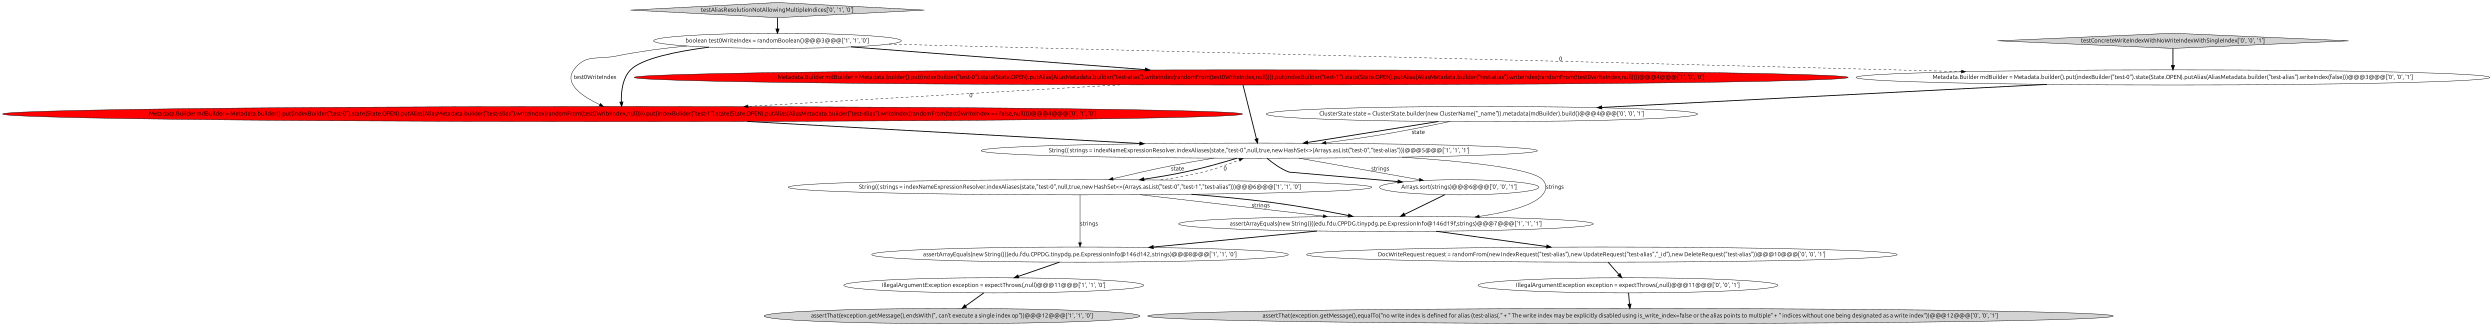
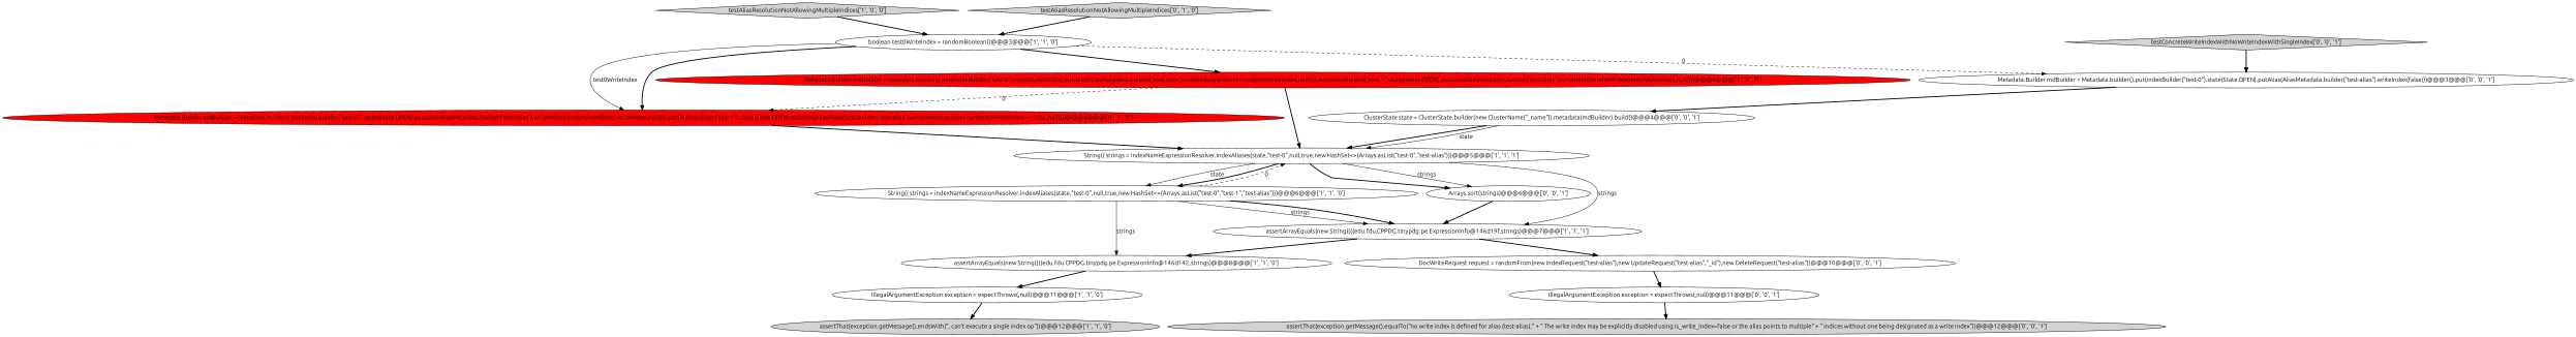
  digraph {
    fontname=Ubuntu
    node [fillcolor=white shape=ellipse style=filled fontname=Ubuntu]
    edge [style=bold fontname=Ubuntu]
    n1 [label="Metadata.Builder mdBuilder = Metadata.builder().put(indexBuilder(\"test-0\").state(State.OPEN).putAlias(AliasMetadata.builder(\"test-alias\").writeIndex(false)))@@@3@@@['0', '0', '1']"]
    n2 [label="ClusterState state = ClusterState.builder(new ClusterName(\"_name\")).metadata(mdBuilder).build()@@@4@@@['0', '0', '1']"]
    n3 [label="String(( strings = indexNameExpressionResolver.indexAliases(state,\"test-0\",null,true,new HashSet<>(Arrays.asList(\"test-0\",\"test-alias\")))@@@5@@@['1', '1', '1']"]
    n4 [label="String(( strings = indexNameExpressionResolver.indexAliases(state,\"test-0\",null,true,new HashSet<>(Arrays.asList(\"test-0\",\"test-1\",\"test-alias\")))@@@6@@@['1', '1', '0']"]
    n5 [label="Arrays.sort(strings)@@@6@@@['0', '0', '1']"]
    n6 [label="assertArrayEquals(new String((((edu.fdu.CPPDG.tinypdg.pe.ExpressionInfo@146d19f,strings)@@@7@@@['1', '1', '1']"]
    n7 [label="assertArrayEquals(new String((((edu.fdu.CPPDG.tinypdg.pe.ExpressionInfo@146d142,strings)@@@8@@@['1', '1', '0']"]
    n8 [fillcolor=red label="Metadata.Builder mdBuilder = Metadata.builder().put(indexBuilder(\"test-0\").state(State.OPEN).putAlias(AliasMetadata.builder(\"test-alias\").writeIndex(randomFrom(test0WriteIndex,null)))).put(indexBuilder(\"test-1\").state(State.OPEN).putAlias(AliasMetadata.builder(\"test-alias\").writeIndex(randomFrom(test0WriteIndex == false,null))))@@@4@@@['0', '1', '0']"]
    n9 [label="IllegalArgumentException exception = expectThrows(,null)@@@11@@@['1', '1', '0']"]
    n10 [fillcolor=lightgray label="assertThat(exception.getMessage(),endsWith(\", can't execute a single index op\"))@@@12@@@['1', '1', '0']"]
+   n11 [fillcolor=lightgray label="testAliasResolutionNotAllowingMultipleIndices['1', '0', '0']" shape=diamond]
    n12 [label="boolean test0WriteIndex = randomBoolean()@@@3@@@['1', '1', '0']"]
    n13 [fillcolor=red label="Metadata.Builder mdBuilder = Metadata.builder().put(indexBuilder(\"test-0\").state(State.OPEN).putAlias(AliasMetadata.builder(\"test-alias\").writeIndex(randomFrom(test0WriteIndex,null)))).put(indexBuilder(\"test-1\").state(State.OPEN).putAlias(AliasMetadata.builder(\"test-alias\").writeIndex(randomFrom(!test0WriteIndex,null))))@@@4@@@['1', '0', '0']"]
    n14 [fillcolor=lightgray label="testAliasResolutionNotAllowingMultipleIndices['0', '1', '0']" shape=diamond]
    n15 [label="IllegalArgumentException exception = expectThrows(,null)@@@11@@@['0', '0', '1']"]
    n16 [fillcolor=lightgray label="assertThat(exception.getMessage(),equalTo(\"no write index is defined for alias (test-alias(.\" + \" The write index may be explicitly disabled using is_write_index=false or the alias points to multiple\" + \" indices without one being designated as a write index\"))@@@12@@@['0', '0', '1']"]
    n17 [label="DocWriteRequest request = randomFrom(new IndexRequest(\"test-alias\"),new UpdateRequest(\"test-alias\",\"_id\"),new DeleteRequest(\"test-alias\"))@@@10@@@['0', '0', '1']"]
    n18 [fillcolor=lightgray label="testConcreteWriteIndexWithNoWriteIndexWithSingleIndex['0', '0', '1']" shape=diamond]
    n1 -> n2
    n2 -> n3
    n2 -> n3 [label=state style=solid]
    n3 -> n4 [label=state style=solid]
    n3 -> n4
    n3 -> n5
    n3 -> n5 [label=strings style=solid]
    n3 -> n6 [label=strings style=solid]
    n4 -> n3 [label=0 style=dashed]
    n4 -> n6 [label=strings style=solid]
    n4 -> n6
    n4 -> n7 [label=strings style=solid]
    n5 -> n6
    n6 -> n7
    n6 -> n17
    n7 -> n9
    n8 -> n3
    n9 -> n10
+   n11 -> n12
    n12 -> n1 [label=0 style=dashed]
    n12 -> n8 [label=test0WriteIndex style=solid]
    n12 -> n8
    n12 -> n13
    n13 -> n3
    n13 -> n8 [label=0 style=dashed]
    n14 -> n12
    n15 -> n16
    n17 -> n15
    n18 -> n1
  }
